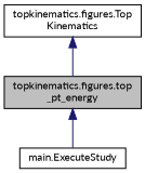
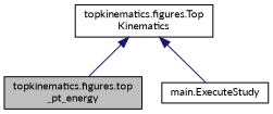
  digraph {
    fontname=Lato
    rankdir=TB
    node [color=black fillcolor=white fontname=Lato fontsize=10 shape=record style=filled]
    edge [color=midnightblue dir=back fontname=Lato fontsize=10 labelfontname=Helvetica labelfontsize=10 style=solid]
    n1 [fillcolor=grey75 fontcolor=black height=0.2 label="topkinematics.figures.top\l_pt_energy" width=0.4]
    n2 [height=0.2 label="topkinematics.figures.Top\lKinematics" width=0.4]
    n3 [height=0.2 label="main.ExecuteStudy" width=0.4]
    n2 -> n1
-   n1 -> n3
+   n2 -> n3
  }
